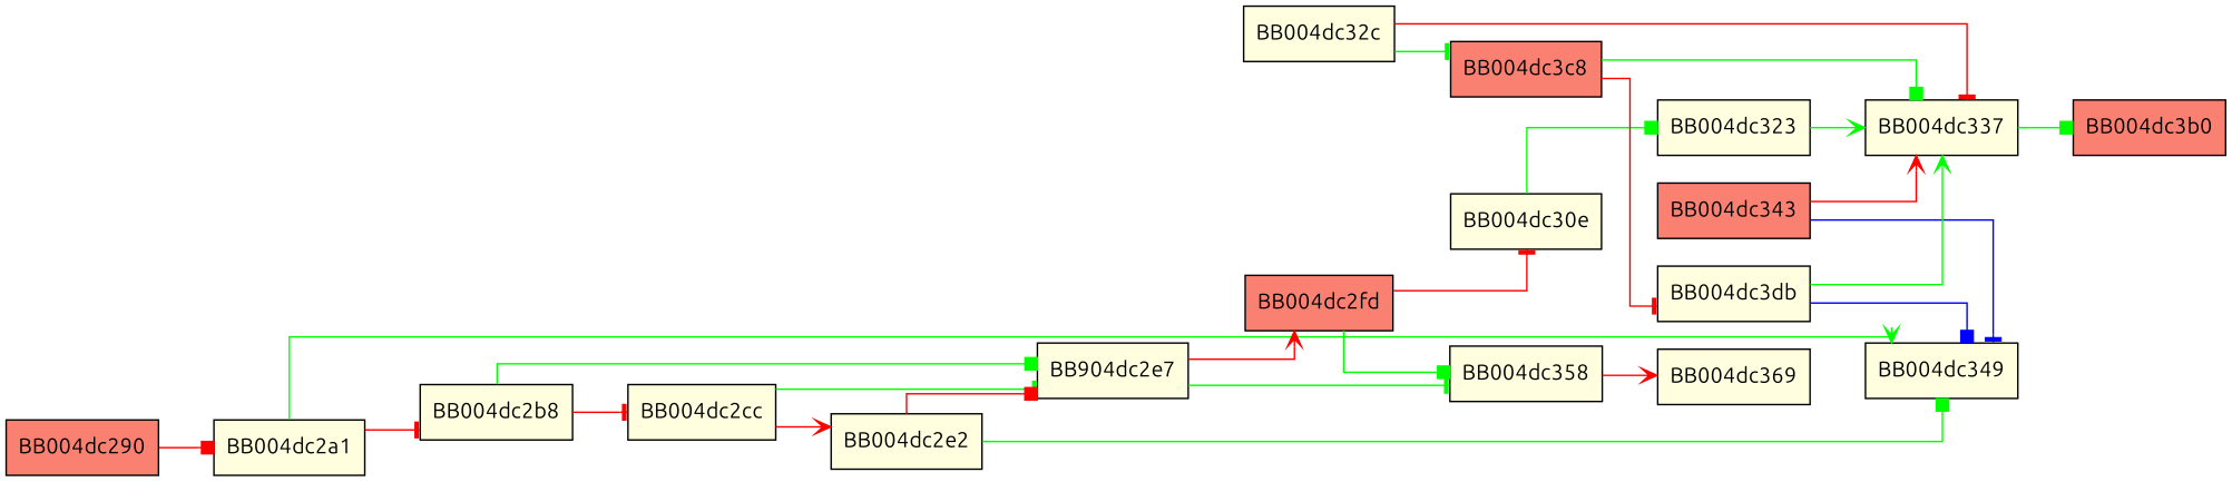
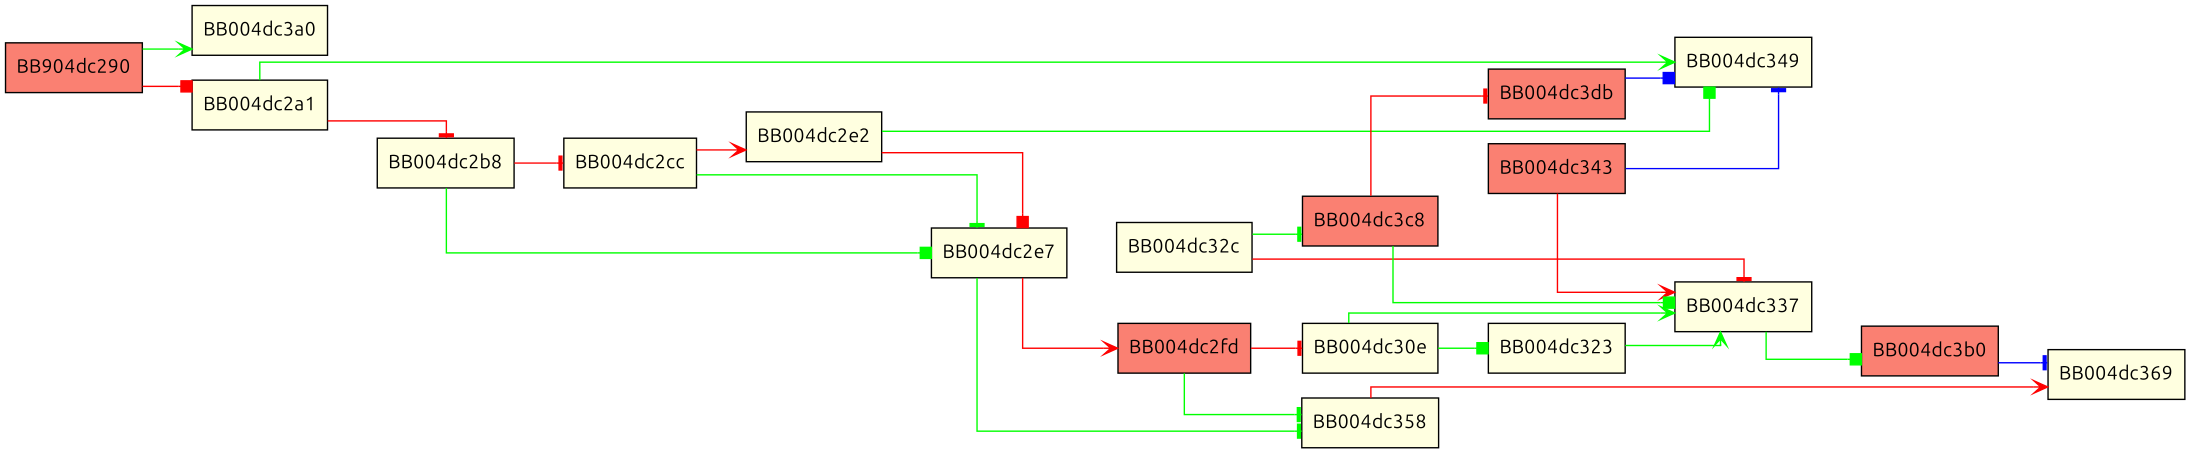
  digraph {
    fontname=Ubuntu
    rankdir=LR
    splines=ortho
    node [fillcolor=lightyellow fontname=Ubuntu shape=box style=filled]
    edge [arrowhead=tee color=green fontname=Ubuntu]
-   BB004dc290 [fillcolor=salmon]
+   BB004dc290 [fillcolor=salmon label=BB904dc290]
+   BB004dc3a0
    BB004dc2a1
    BB004dc349
    BB004dc2b8
-   BB004dc2e7 [label=BB904dc2e7]
+   BB004dc2e7
    BB004dc2cc
    BB004dc358
    BB004dc2fd [fillcolor=salmon]
    BB004dc2e2
    BB004dc369
    BB004dc30e
    BB004dc337
    BB004dc323
    BB004dc3b0 [fillcolor=salmon]
    BB004dc343 [fillcolor=salmon]
    BB004dc32c
    BB004dc3c8 [fillcolor=salmon]
-   BB004dc3db
+   BB004dc3db [fillcolor=salmon]
+   BB004dc290 -> BB004dc3a0 [arrowhead=vee]
    BB004dc290 -> BB004dc2a1 [arrowhead=box color=red]
    BB004dc2a1 -> BB004dc349 [arrowhead=vee]
    BB004dc2a1 -> BB004dc2b8 [color=red]
    BB004dc2b8 -> BB004dc2e7 [arrowhead=box]
    BB004dc2b8 -> BB004dc2cc [color=red]
    BB004dc2e7 -> BB004dc358
    BB004dc2e7 -> BB004dc2fd [arrowhead=vee color=red]
    BB004dc2cc -> BB004dc2e7
    BB004dc2cc -> BB004dc2e2 [arrowhead=vee color=red]
    BB004dc358 -> BB004dc369 [arrowhead=vee color=red]
-   BB004dc2fd -> BB004dc358 [arrowhead=box]
+   BB004dc2fd -> BB004dc358
    BB004dc2fd -> BB004dc30e [color=red]
    BB004dc2e2 -> BB004dc349 [arrowhead=box]
    BB004dc2e2 -> BB004dc2e7 [arrowhead=box color=red]
-   BB004dc3db -> BB004dc337 [arrowhead=vee]
+   BB004dc30e -> BB004dc337 [arrowhead=vee]
    BB004dc30e -> BB004dc323 [arrowhead=box]
    BB004dc337 -> BB004dc3b0 [arrowhead=box]
    BB004dc323 -> BB004dc337 [arrowhead=vee]
+   BB004dc3b0 -> BB004dc369 [color=blue]
    BB004dc343 -> BB004dc349 [color=blue]
    BB004dc343 -> BB004dc337 [arrowhead=vee color=red]
    BB004dc32c -> BB004dc337 [color=red]
    BB004dc32c -> BB004dc3c8
    BB004dc3c8 -> BB004dc337 [arrowhead=box]
    BB004dc3c8 -> BB004dc3db [color=red]
    BB004dc3db -> BB004dc349 [arrowhead=box color=blue]
  }
